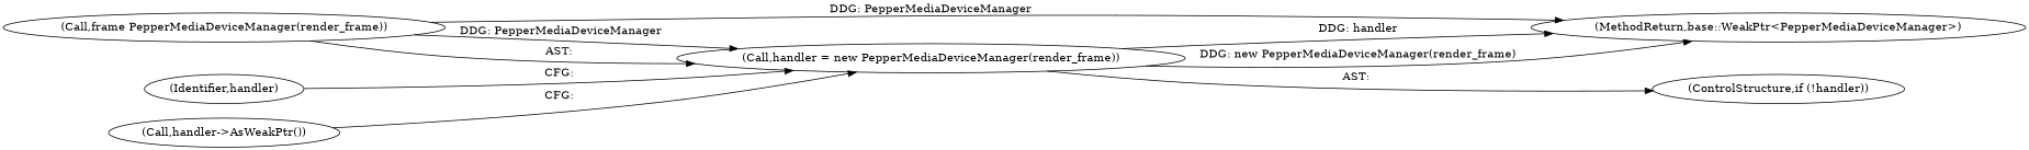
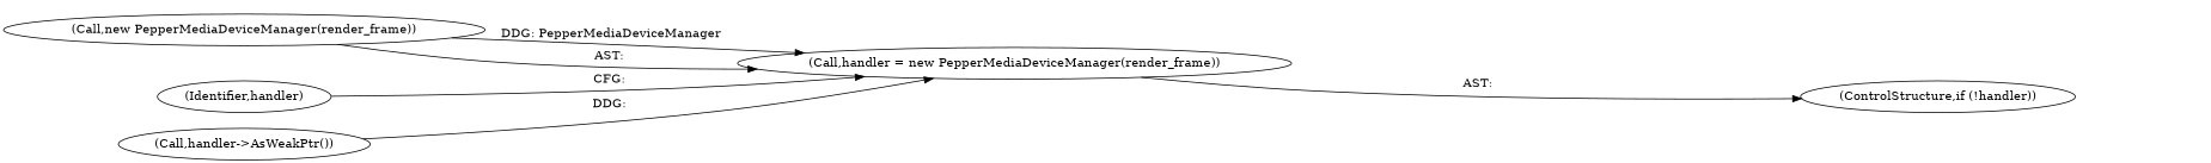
  digraph {
    rankdir=LR
    n1 [label="(Call,handler = new PepperMediaDeviceManager(render_frame))"]
-   n2 [label="(MethodReturn,base::WeakPtr<PepperMediaDeviceManager>)"]
    n3 [label="(ControlStructure,if (!handler))"]
-   n4 [label="(Call,frame PepperMediaDeviceManager(render_frame))"]
+   n4 [label="(Call,new PepperMediaDeviceManager(render_frame))"]
    n5 [label="(Identifier,handler)"]
    n6 [label="(Call,handler->AsWeakPtr())"]
-   n1 -> n2 [label="DDG: handler"]
-   n1 -> n2 [label="DDG: new PepperMediaDeviceManager(render_frame)"]
    n1 -> n3 [label="AST: "]
    n4 -> n1 [label="AST: "]
    n4 -> n1 [label="DDG: PepperMediaDeviceManager"]
-   n4 -> n2 [label="DDG: PepperMediaDeviceManager"]
    n5 -> n1 [label="CFG: "]
-   n6 -> n1 [label="CFG: "]
+   n6 -> n1 [label="DDG: "]
  }
